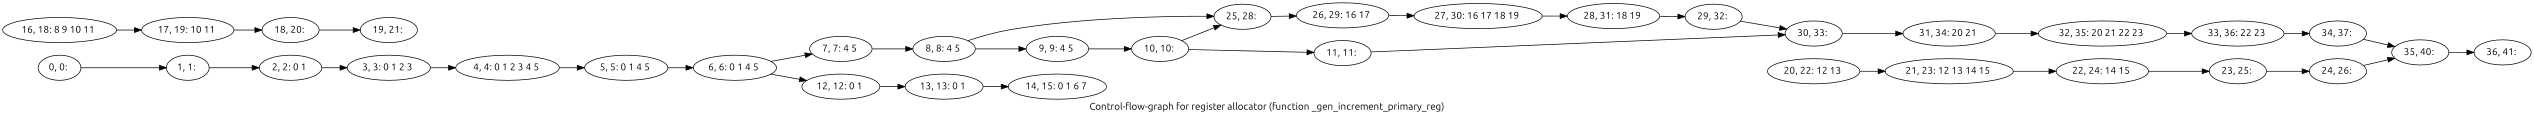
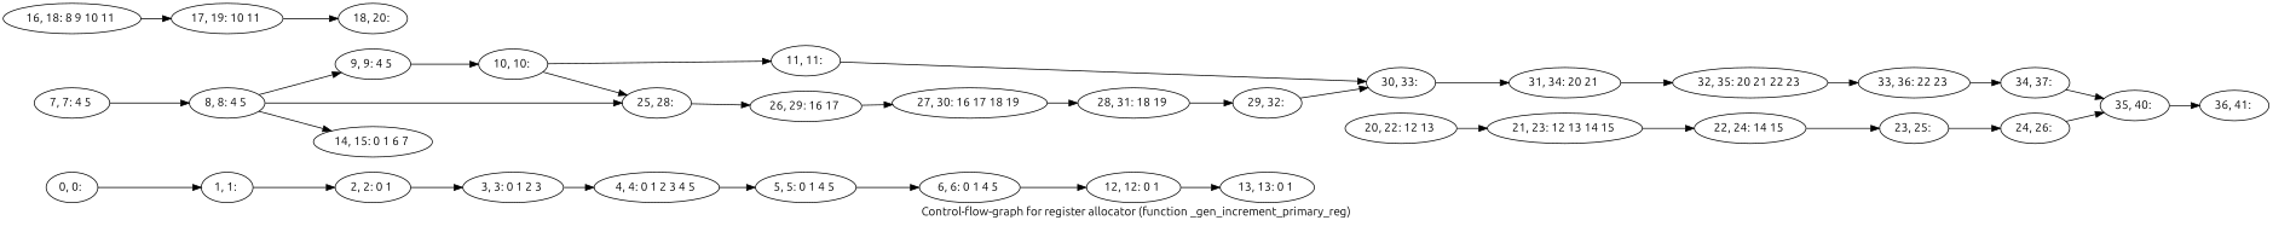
  digraph {
    fontname=Ubuntu
    label="Control-flow-graph for register allocator (function _gen_increment_primary_reg)"
    rankdir=LR
    node [fontname=Ubuntu]
    edge [fontname=Ubuntu]
    n1 [label="0, 0: "]
    n2 [label="1, 1: "]
    n3 [label="2, 2: 0 1 "]
    n4 [label="3, 3: 0 1 2 3 "]
    n5 [label="4, 4: 0 1 2 3 4 5 "]
    n6 [label="5, 5: 0 1 4 5 "]
    n7 [label="6, 6: 0 1 4 5 "]
    n8 [label="7, 7: 4 5 "]
    n9 [label="12, 12: 0 1 "]
    n10 [label="8, 8: 4 5 "]
    n11 [label="13, 13: 0 1 "]
    n12 [label="9, 9: 4 5 "]
    n13 [label="25, 28: "]
    n14 [label="10, 10: "]
    n15 [label="26, 29: 16 17 "]
    n16 [label="11, 11: "]
    n17 [label="30, 33: "]
    n18 [label="31, 34: 20 21 "]
    n19 [label="14, 15: 0 1 6 7 "]
    n20 [label="16, 18: 8 9 10 11 "]
    n21 [label="17, 19: 10 11 "]
    n22 [label="18, 20: "]
-   n23 [label="19, 21: "]
    n24 [label="20, 22: 12 13 "]
    n25 [label="21, 23: 12 13 14 15 "]
    n26 [label="22, 24: 14 15 "]
    n27 [label="23, 25: "]
    n28 [label="24, 26: "]
    n29 [label="35, 40: "]
    n30 [label="36, 41: "]
    n31 [label="27, 30: 16 17 18 19 "]
    n32 [label="28, 31: 18 19 "]
    n33 [label="29, 32: "]
    n34 [label="32, 35: 20 21 22 23 "]
    n35 [label="33, 36: 22 23 "]
    n36 [label="34, 37: "]
    n1 -> n2
    n2 -> n3
    n3 -> n4
    n4 -> n5
    n5 -> n6
    n6 -> n7
-   n7 -> n8
    n7 -> n9
    n8 -> n10
    n9 -> n11
    n10 -> n12
    n10 -> n13
-   n11 -> n19
+   n10 -> n19
    n12 -> n14
    n13 -> n15
    n14 -> n13
    n14 -> n16
    n15 -> n31
    n16 -> n17
    n17 -> n18
    n18 -> n34
    n20 -> n21
    n21 -> n22
-   n22 -> n23
    n24 -> n25
    n25 -> n26
    n26 -> n27
    n27 -> n28
    n28 -> n29
    n29 -> n30
    n31 -> n32
    n32 -> n33
    n33 -> n17
    n34 -> n35
    n35 -> n36
    n36 -> n29
  }
